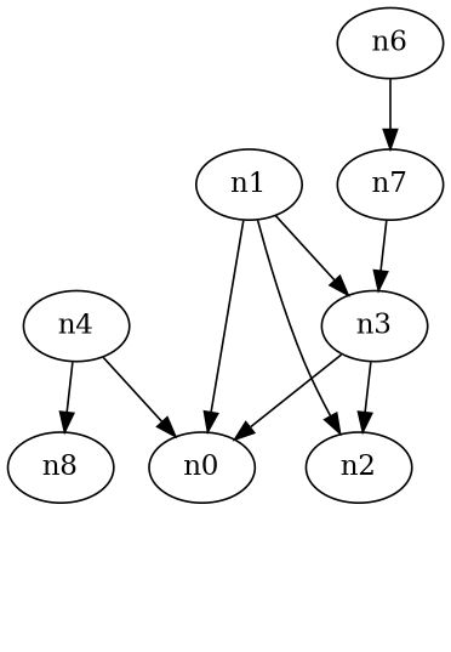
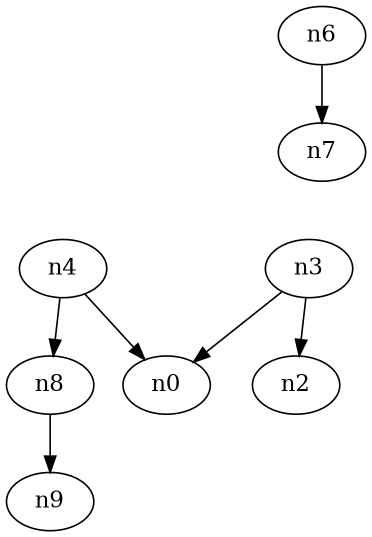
  digraph {
-   n1
    n0
    n2
    n3
    n4
    n8
+   n9
    n6
    n7
-   n1 -> n0
-   n1 -> n2
-   n1 -> n3
    n3 -> n0
    n3 -> n2
    n4 -> n0
    n4 -> n8
+   n8 -> n9
    n6 -> n7
-   n7 -> n3
  }
